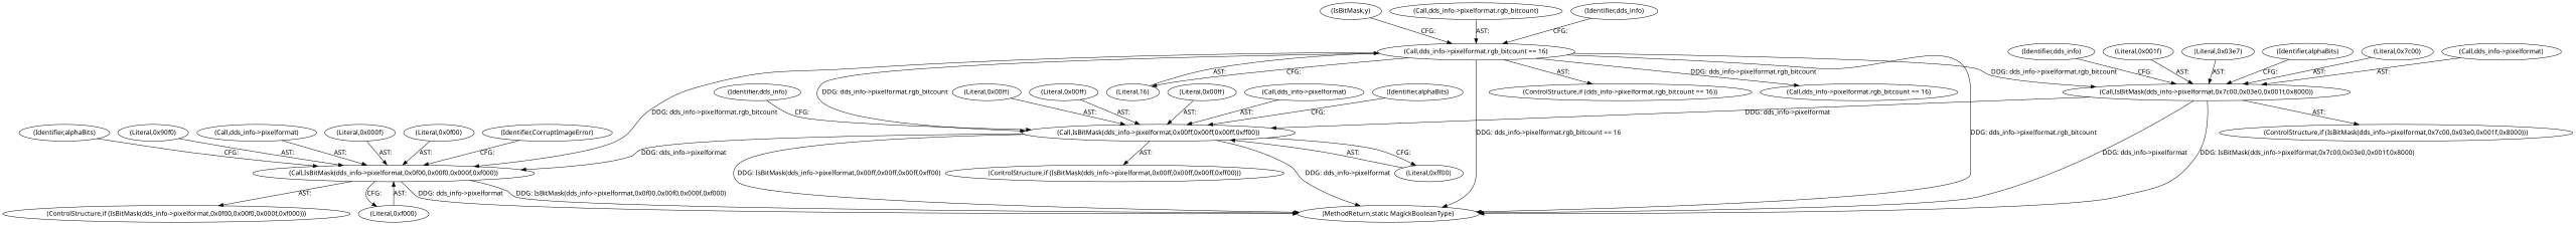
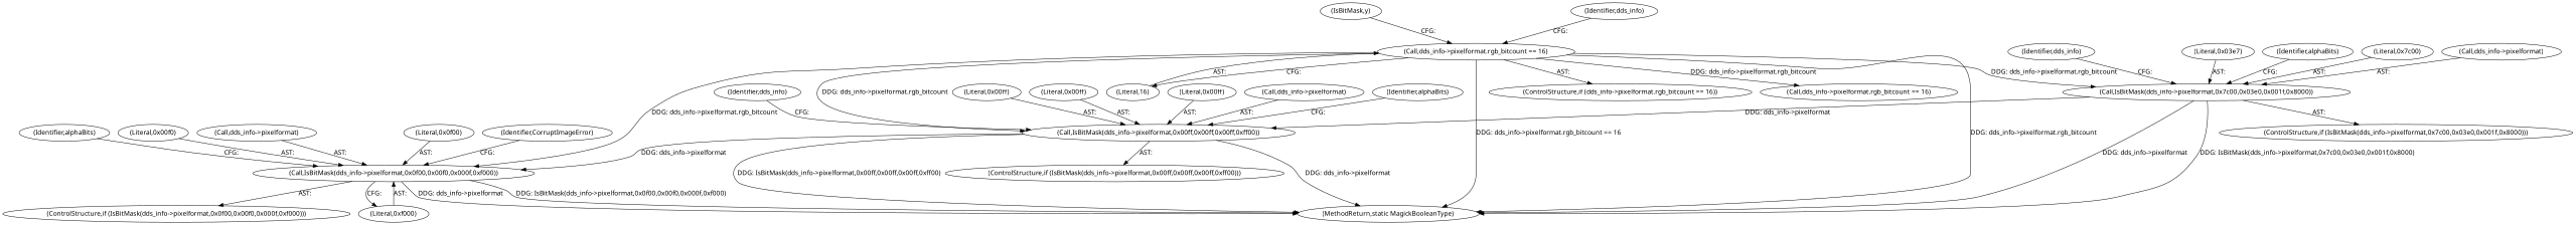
  digraph {
    fontname="Noto Sans"
    node [fontname="Noto Sans"]
    edge [fontname="Noto Sans"]
    n1 [label="(Call,IsBitMask(dds_info->pixelformat,0x00ff,0x00ff,0x00ff,0xff00))"]
    n2 [label="(Call,IsBitMask(dds_info->pixelformat,0x0f00,0x00f0,0x000f,0xf000))"]
    n3 [label="(MethodReturn,static MagickBooleanType)"]
    n4 [label="(ControlStructure,if (IsBitMask(dds_info->pixelformat,0x00ff,0x00ff,0x00ff,0xff00)))"]
-   n5 [label="(Literal,0xff00)"]
    n6 [label="(ControlStructure,if (IsBitMask(dds_info->pixelformat,0x0f00,0x00f0,0x000f,0xf000)))"]
    n7 [label="(Literal,0xf000)"]
    n8 [label="(Call,dds_info->pixelformat.rgb_bitcount == 16)"]
    n9 [label="(Call,IsBitMask(dds_info->pixelformat,0x7c00,0x03e0,0x001f,0x8000))"]
    n10 [label="(ControlStructure,if (dds_info->pixelformat.rgb_bitcount == 16))"]
    n11 [label="(Call,dds_info->pixelformat.rgb_bitcount == 16)"]
    n12 [label="(Literal,16)"]
    n13 [label="(ControlStructure,if (IsBitMask(dds_info->pixelformat,0x7c00,0x03e0,0x001f,0x8000)))"]
    n14 [label="(Identifier,dds_info)"]
    n15 [label="(IsBitMask,y)"]
    n16 [label="(Literal,0x00ff)"]
    n17 [label="(Literal,0x00ff)"]
    n18 [label="(Identifier,dds_info)"]
    n19 [label="(Literal,0x00ff)"]
    n20 [label="(Call,dds_info->pixelformat)"]
    n21 [label="(Identifier,CorruptImageError)"]
-   n22 [label="(Call,dds_info->pixelformat.rgb_bitcount)"]
-   n23 [label="(Literal,0x000f)"]
-   n24 [label="(Literal,0x001f)"]
    n25 [label="(Identifier,alphaBits)"]
-   n26 [label="(Literal,0x90f0)"]
+   n26 [label="(Literal,0x00f0)"]
    n27 [label="(Literal,0x03e7)"]
    n28 [label="(Identifier,dds_info)"]
    n29 [label="(Identifier,alphaBits)"]
    n30 [label="(Call,dds_info->pixelformat)"]
    n31 [label="(Literal,0x7c00)"]
    n32 [label="(Identifier,alphaBits)"]
    n33 [label="(Literal,0x0f00)"]
    n34 [label="(Call,dds_info->pixelformat)"]
    n1 -> n2 [label="DDG: dds_info->pixelformat"]
    n1 -> n3 [label="DDG: IsBitMask(dds_info->pixelformat,0x00ff,0x00ff,0x00ff,0xff00)"]
    n1 -> n3 [label="DDG: dds_info->pixelformat"]
    n1 -> n4 [label="AST: "]
-   n1 -> n5 [label="CFG: "]
    n2 -> n3 [label="DDG: IsBitMask(dds_info->pixelformat,0x0f00,0x00f0,0x000f,0xf000)"]
    n2 -> n3 [label="DDG: dds_info->pixelformat"]
    n2 -> n6 [label="AST: "]
    n2 -> n7 [label="CFG: "]
-   n5 -> n1 [label="AST: "]
    n7 -> n2 [label="AST: "]
    n8 -> n1 [label="DDG: dds_info->pixelformat.rgb_bitcount"]
    n8 -> n2 [label="DDG: dds_info->pixelformat.rgb_bitcount"]
    n8 -> n3 [label="DDG: dds_info->pixelformat.rgb_bitcount == 16"]
    n8 -> n3 [label="DDG: dds_info->pixelformat.rgb_bitcount"]
    n8 -> n9 [label="DDG: dds_info->pixelformat.rgb_bitcount"]
    n8 -> n10 [label="AST: "]
    n8 -> n11 [label="DDG: dds_info->pixelformat.rgb_bitcount"]
    n8 -> n12 [label="CFG: "]
    n9 -> n1 [label="DDG: dds_info->pixelformat"]
    n9 -> n3 [label="DDG: IsBitMask(dds_info->pixelformat,0x7c00,0x03e0,0x001f,0x8000)"]
    n9 -> n3 [label="DDG: dds_info->pixelformat"]
    n9 -> n13 [label="AST: "]
    n12 -> n8 [label="AST: "]
    n14 -> n1 [label="CFG: "]
    n15 -> n8 [label="CFG: "]
    n16 -> n1 [label="AST: "]
    n17 -> n1 [label="AST: "]
    n18 -> n9 [label="CFG: "]
    n19 -> n1 [label="AST: "]
    n20 -> n2 [label="AST: "]
    n21 -> n2 [label="CFG: "]
-   n22 -> n8 [label="AST: "]
-   n23 -> n2 [label="AST: "]
-   n24 -> n9 [label="AST: "]
    n25 -> n2 [label="CFG: "]
    n26 -> n2 [label="AST: "]
    n27 -> n9 [label="AST: "]
    n28 -> n8 [label="CFG: "]
    n29 -> n9 [label="CFG: "]
    n30 -> n1 [label="AST: "]
    n31 -> n9 [label="AST: "]
    n32 -> n1 [label="CFG: "]
    n33 -> n2 [label="AST: "]
    n34 -> n9 [label="AST: "]
  }
